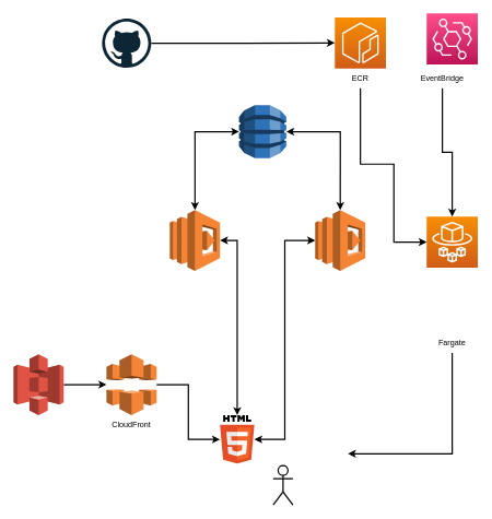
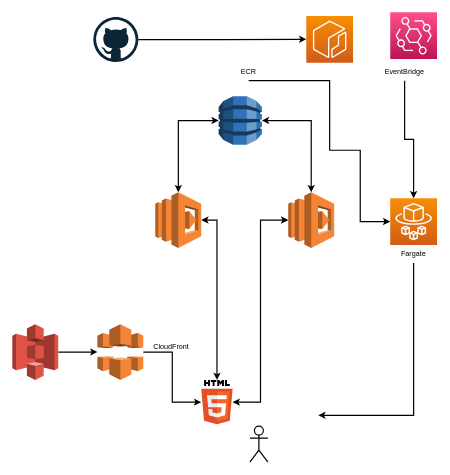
  <mxCell id="0" />
  <mxCell id="1" parent="0" />
  <mxCell id="2" value="" style="sketch=0;points=[[0,0,0],[0.25,0,0],[0.5,0,0],[0.75,0,0],[1,0,0],[0,1,0],[0.25,1,0],[0.5,1,0],[0.75,1,0],[1,1,0],[0,0.25,0],[0,0.5,0],[0,0.75,0],[1,0.25,0],[1,0.5,0],[1,0.75,0]];outlineConnect=0;fontColor=#232F3E;gradientColor=#F78E04;gradientDirection=north;fillColor=#D05C17;strokeColor=#ffffff;dashed=0;verticalLabelPosition=bottom;verticalAlign=top;align=center;html=1;fontSize=12;fontStyle=0;aspect=fixed;shape=mxgraph.aws4.resourceIcon;resIcon=mxgraph.aws4.fargate;" parent="1" vertex="1"><mxGeometry x="650" y="330" width="78" height="78" as="geometry" /></mxCell>
  <mxCell id="3" style="edgeStyle=orthogonalEdgeStyle;rounded=0;orthogonalLoop=1;jettySize=auto;html=1;entryX=1;entryY=0.75;entryDx=0;entryDy=0;startArrow=none;startFill=0;strokeWidth=2;" edge="1" parent="1" source="4" target="22"><mxGeometry relative="1" as="geometry"><Array as="points"><mxPoint x="689" y="692" /></Array></mxGeometry></mxCell>
- <mxCell id="4" value="Fargate" style="text;html=1;strokeColor=none;fillColor=none;align=center;verticalAlign=middle;whiteSpace=wrap;rounded=0;" parent="1" vertex="1"><mxGeometry x="659" y="508" width="60" height="30" as="geometry" /></mxCell>
+ <mxCell id="4" value="Fargate" style="text;html=1;strokeColor=none;fillColor=none;align=center;verticalAlign=middle;whiteSpace=wrap;rounded=0;" parent="1" vertex="1"><mxGeometry x="659" y="408" width="60" height="30" as="geometry" /></mxCell>
  <mxCell id="5" style="edgeStyle=orthogonalEdgeStyle;rounded=0;orthogonalLoop=1;jettySize=auto;html=1;entryX=0;entryY=0.5;entryDx=0;entryDy=0;entryPerimeter=0;strokeWidth=2;" edge="1" parent="1" source="6" target="8"><mxGeometry relative="1" as="geometry" /></mxCell>
  <mxCell id="6" value="" style="outlineConnect=0;dashed=0;verticalLabelPosition=bottom;verticalAlign=top;align=center;html=1;shape=mxgraph.aws3.s3;fillColor=#E05243;gradientColor=none;" vertex="1" parent="1"><mxGeometry x="20" y="540" width="76.5" height="93" as="geometry" /></mxCell>
  <mxCell id="7" style="edgeStyle=orthogonalEdgeStyle;rounded=0;orthogonalLoop=1;jettySize=auto;html=1;strokeWidth=2;" edge="1" parent="1" source="8" target="18"><mxGeometry relative="1" as="geometry" /></mxCell>
  <mxCell id="8" value="" style="outlineConnect=0;dashed=0;verticalLabelPosition=bottom;verticalAlign=top;align=center;html=1;shape=mxgraph.aws3.cloudfront;fillColor=#F58536;gradientColor=none;" vertex="1" parent="1"><mxGeometry x="161.75" y="540" width="76.5" height="93" as="geometry" /></mxCell>
  <mxCell id="9" style="edgeStyle=orthogonalEdgeStyle;rounded=0;orthogonalLoop=1;jettySize=auto;html=1;entryX=0;entryY=0.5;entryDx=0;entryDy=0;entryPerimeter=0;strokeWidth=2;startArrow=classic;startFill=1;" edge="1" parent="1" source="10" target="11"><mxGeometry relative="1" as="geometry"><Array as="points"><mxPoint x="297" y="201" /></Array></mxGeometry></mxCell>
  <mxCell id="10" value="" style="outlineConnect=0;dashed=0;verticalLabelPosition=bottom;verticalAlign=top;align=center;html=1;shape=mxgraph.aws3.lambda;fillColor=#F58534;gradientColor=none;" vertex="1" parent="1"><mxGeometry x="258.35" y="320" width="76.5" height="93" as="geometry" /></mxCell>
  <mxCell id="11" value="" style="outlineConnect=0;dashed=0;verticalLabelPosition=bottom;verticalAlign=top;align=center;html=1;shape=mxgraph.aws3.dynamo_db;fillColor=#2E73B8;gradientColor=none;" vertex="1" parent="1"><mxGeometry x="364" y="160" width="72" height="81" as="geometry" /></mxCell>
  <mxCell id="12" value="" style="sketch=0;points=[[0,0,0],[0.25,0,0],[0.5,0,0],[0.75,0,0],[1,0,0],[0,1,0],[0.25,1,0],[0.5,1,0],[0.75,1,0],[1,1,0],[0,0.25,0],[0,0.5,0],[0,0.75,0],[1,0.25,0],[1,0.5,0],[1,0.75,0]];outlineConnect=0;fontColor=#232F3E;gradientColor=#FF4F8B;gradientDirection=north;fillColor=#BC1356;strokeColor=#ffffff;dashed=0;verticalLabelPosition=bottom;verticalAlign=top;align=center;html=1;fontSize=12;fontStyle=0;aspect=fixed;shape=mxgraph.aws4.resourceIcon;resIcon=mxgraph.aws4.eventbridge;" vertex="1" parent="1"><mxGeometry x="650" y="20" width="78" height="78" as="geometry" /></mxCell>
  <mxCell id="13" value="" style="sketch=0;points=[[0,0,0],[0.25,0,0],[0.5,0,0],[0.75,0,0],[1,0,0],[0,1,0],[0.25,1,0],[0.5,1,0],[0.75,1,0],[1,1,0],[0,0.25,0],[0,0.5,0],[0,0.75,0],[1,0.25,0],[1,0.5,0],[1,0.75,0]];outlineConnect=0;fontColor=#232F3E;gradientColor=#F78E04;gradientDirection=north;fillColor=#D05C17;strokeColor=#ffffff;dashed=0;verticalLabelPosition=bottom;verticalAlign=top;align=center;html=1;fontSize=12;fontStyle=0;aspect=fixed;shape=mxgraph.aws4.resourceIcon;resIcon=mxgraph.aws4.ecr;" vertex="1" parent="1"><mxGeometry x="510" y="26" width="78" height="78" as="geometry" /></mxCell>
- <mxCell id="14" value="CloudFront" style="text;html=1;strokeColor=none;fillColor=none;align=center;verticalAlign=middle;whiteSpace=wrap;rounded=0;" vertex="1" parent="1"><mxGeometry x="170" y="633" width="60" height="30" as="geometry" /></mxCell>
+ <mxCell id="14" value="CloudFront" style="text;html=1;strokeColor=none;fillColor=none;align=center;verticalAlign=middle;whiteSpace=wrap;rounded=0;" vertex="1" parent="1"><mxGeometry x="255" y="563" width="60" height="30" as="geometry" /></mxCell>
  <mxCell id="15" style="edgeStyle=orthogonalEdgeStyle;rounded=0;orthogonalLoop=1;jettySize=auto;html=1;entryX=1;entryY=0.5;entryDx=0;entryDy=0;entryPerimeter=0;strokeWidth=2;startArrow=classic;startFill=1;" edge="1" parent="1" source="18" target="10"><mxGeometry relative="1" as="geometry" /></mxCell>
  <mxCell id="16" style="edgeStyle=orthogonalEdgeStyle;rounded=0;orthogonalLoop=1;jettySize=auto;html=1;entryX=0;entryY=0.5;entryDx=0;entryDy=0;entryPerimeter=0;strokeWidth=2;strokeColor=none;startArrow=classic;startFill=1;" edge="1" parent="1" source="18" target="21"><mxGeometry relative="1" as="geometry" /></mxCell>
  <mxCell id="17" style="edgeStyle=orthogonalEdgeStyle;rounded=0;orthogonalLoop=1;jettySize=auto;html=1;entryX=0;entryY=0.5;entryDx=0;entryDy=0;entryPerimeter=0;startArrow=classic;startFill=1;strokeWidth=2;" edge="1" parent="1" source="18" target="21"><mxGeometry relative="1" as="geometry" /></mxCell>
  <mxCell id="18" value="" style="dashed=0;outlineConnect=0;html=1;align=center;labelPosition=center;verticalLabelPosition=bottom;verticalAlign=top;shape=mxgraph.weblogos.html5" vertex="1" parent="1"><mxGeometry x="334.85" y="633" width="52.4" height="74" as="geometry" /></mxCell>
  <mxCell id="19" value="" style="shape=umlActor;verticalLabelPosition=bottom;verticalAlign=top;html=1;outlineConnect=0;strokeWidth=2;" vertex="1" parent="1"><mxGeometry x="416" y="710" width="30" height="60" as="geometry" /></mxCell>
  <mxCell id="20" style="edgeStyle=orthogonalEdgeStyle;rounded=0;orthogonalLoop=1;jettySize=auto;html=1;entryX=1;entryY=0.5;entryDx=0;entryDy=0;entryPerimeter=0;startArrow=classic;startFill=1;strokeWidth=2;exitX=0.5;exitY=0;exitDx=0;exitDy=0;exitPerimeter=0;" edge="1" parent="1" source="21" target="11"><mxGeometry relative="1" as="geometry" /></mxCell>
  <mxCell id="21" value="" style="outlineConnect=0;dashed=0;verticalLabelPosition=bottom;verticalAlign=top;align=center;html=1;shape=mxgraph.aws3.lambda;fillColor=#F58534;gradientColor=none;" vertex="1" parent="1"><mxGeometry x="480" y="320" width="76.5" height="93" as="geometry" /></mxCell>
  <mxCell id="22" value="" style="shape=image;html=1;verticalAlign=top;verticalLabelPosition=bottom;labelBackgroundColor=#ffffff;imageAspect=0;aspect=fixed;image=https://cdn2.iconfinder.com/data/icons/social-media-2285/512/1_Slack_colored_svg-128.png;strokeWidth=2;" vertex="1" parent="1"><mxGeometry x="470" y="647" width="60" height="60" as="geometry" /></mxCell>
  <mxCell id="23" style="edgeStyle=orthogonalEdgeStyle;rounded=0;orthogonalLoop=1;jettySize=auto;html=1;entryX=0.5;entryY=0;entryDx=0;entryDy=0;entryPerimeter=0;startArrow=none;startFill=0;strokeWidth=2;" edge="1" parent="1" source="24" target="2"><mxGeometry relative="1" as="geometry" /></mxCell>
  <mxCell id="24" value="EventBridge" style="text;html=1;strokeColor=none;fillColor=none;align=center;verticalAlign=middle;whiteSpace=wrap;rounded=0;" vertex="1" parent="1"><mxGeometry x="644" y="104" width="60" height="30" as="geometry" /></mxCell>
  <mxCell id="25" style="edgeStyle=orthogonalEdgeStyle;rounded=0;orthogonalLoop=1;jettySize=auto;html=1;entryX=0;entryY=0.5;entryDx=0;entryDy=0;entryPerimeter=0;startArrow=none;startFill=0;strokeWidth=2;exitX=0.5;exitY=1;exitDx=0;exitDy=0;" edge="1" parent="1" source="26" target="2"><mxGeometry relative="1" as="geometry"><Array as="points"><mxPoint x="549" y="250" /><mxPoint x="600" y="250" /><mxPoint x="600" y="369" /></Array></mxGeometry></mxCell>
- <mxCell id="26" value="ECR" style="text;html=1;strokeColor=none;fillColor=none;align=center;verticalAlign=middle;whiteSpace=wrap;rounded=0;" vertex="1" parent="1"><mxGeometry x="519" y="104" width="60" height="30" as="geometry" /></mxCell>
+ <mxCell id="26" value="ECR" style="text;html=1;strokeColor=none;fillColor=none;align=center;verticalAlign=middle;whiteSpace=wrap;rounded=0;" vertex="1" parent="1"><mxGeometry x="384" y="104" width="60" height="30" as="geometry" /></mxCell>
  <mxCell id="27" style="edgeStyle=orthogonalEdgeStyle;rounded=0;orthogonalLoop=1;jettySize=auto;html=1;entryX=0;entryY=0.5;entryDx=0;entryDy=0;entryPerimeter=0;startArrow=none;startFill=0;strokeWidth=2;" edge="1" parent="1" source="28" target="13"><mxGeometry relative="1" as="geometry" /></mxCell>
  <mxCell id="28" value="" style="dashed=0;outlineConnect=0;html=1;align=center;labelPosition=center;verticalLabelPosition=bottom;verticalAlign=top;shape=mxgraph.weblogos.github;strokeWidth=2;" vertex="1" parent="1"><mxGeometry x="155" y="28" width="75" height="75" as="geometry" /></mxCell>
